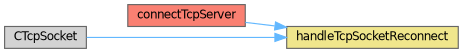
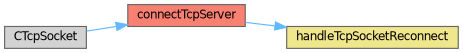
  digraph {
    rankdir=RL
    node [color=grey40 fontname=Helvetica fontsize=10 shape=box style=filled]
    edge [color=steelblue1 dir=back fontname=Helvetica fontsize=10 labelfontname=Helvetica labelfontsize=10 style=solid]
    n1 [color=gray40 fillcolor=salmon fontcolor=black height=0.2 label=connectTcpServer width=0.4]
    n2 [fillcolor=khaki height=0.2 label=handleTcpSocketReconnect width=0.4]
    n3 [fillcolor=lightgrey height=0.2 label=CTcpSocket width=0.4]
    n2 -> n1
-   n2 -> n3
+   n1 -> n3
  }
